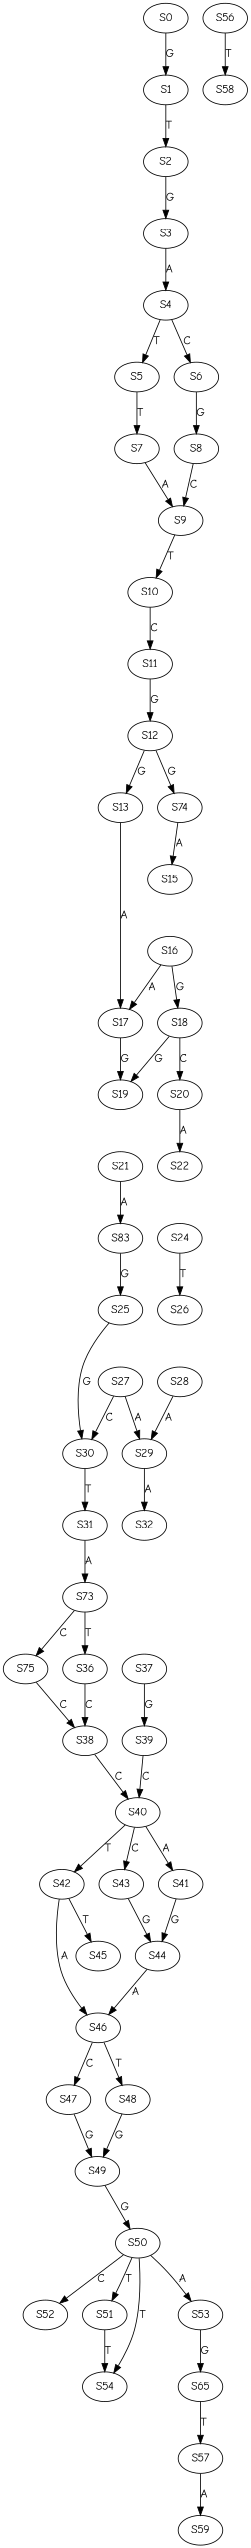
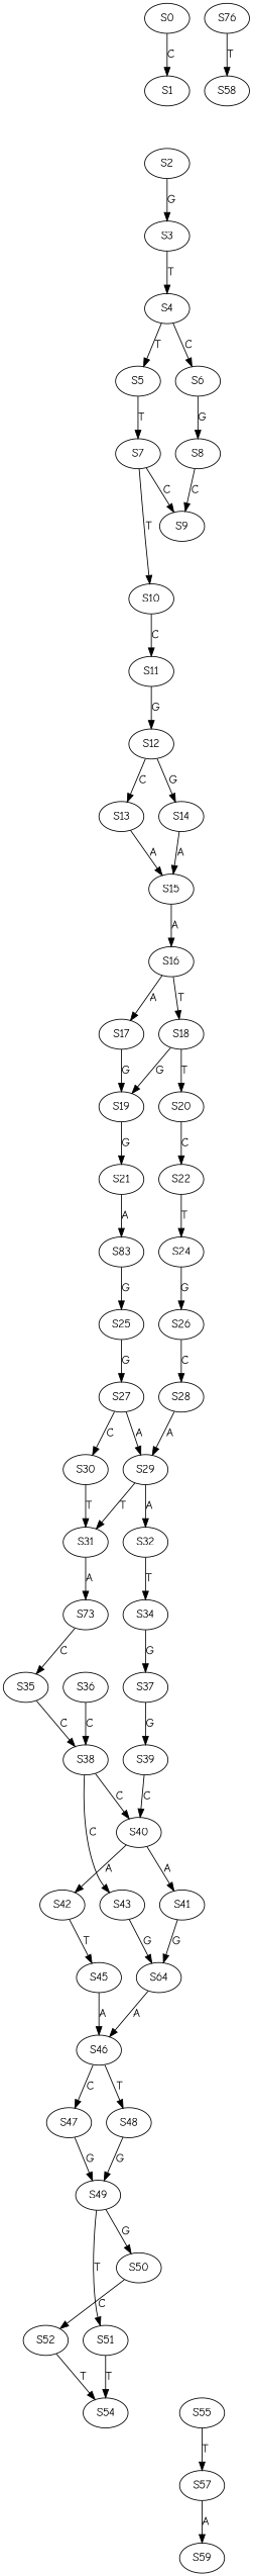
  strict digraph {
    fontname="Comic Neue"
    node [fontname="Comic Neue"]
    edge [fontname="Comic Neue"]
    S0
    S1
    S2
    S3
    S4
    S5
    S6
    S7
    S8
    S9
    S10
    S11
    S12
    S13
-   S14 [label=S74]
+   S14
    S15
    S16
    S17
    S18
    S19
    S20
    S21
    S22
    n24 [label=S83]
    S24
    S25
    S26
    S27
    S28
    S29
    S30
    S31
    S32
    n34 [label=S73]
-   S35 [label=S75]
+   S34
+   S35
    S36
    S37
    S38
    S39
    S40
    S41
    S42
    S43
-   S44
+   S44 [label=S64]
    S45
    S46
    S47
    S48
    S49
    S50
    S51
    S52
-   S53
    S54
-   S55 [label=S65]
+   S55
    S57
-   S56
+   S56 [label=S76]
    S58
    S59
-   S0 -> S1 [label=G]
-   S1 -> S2 [label=T]
+   S0 -> S1 [label=C]
    S2 -> S3 [label=G]
-   S3 -> S4 [label=A]
+   S3 -> S4 [label=T]
    S4 -> S5 [label=T]
    S4 -> S6 [label=C]
    S5 -> S7 [label=T]
    S6 -> S8 [label=G]
-   S7 -> S9 [label=A]
+   S7 -> S9 [label=C]
    S8 -> S9 [label=C]
-   S9 -> S10 [label=T]
+   S7 -> S10 [label=T]
    S10 -> S11 [label=C]
    S11 -> S12 [label=G]
-   S12 -> S13 [label=G]
+   S12 -> S13 [label=C]
    S12 -> S14 [label=G]
-   S13 -> S17 [label=A]
+   S13 -> S15 [label=A]
    S14 -> S15 [label=A]
+   S15 -> S16 [label=A]
    S16 -> S17 [label=A]
-   S16 -> S18 [label=G]
+   S16 -> S18 [label=T]
    S17 -> S19 [label=G]
    S18 -> S19 [label=G]
-   S18 -> S20 [label=C]
-   S20 -> S22 [label=A]
+   S18 -> S20 [label=T]
+   S19 -> S21 [label=G]
+   S20 -> S22 [label=C]
    S21 -> n24 [label=A]
+   S22 -> S24 [label=T]
    n24 -> S25 [label=G]
-   S24 -> S26 [label=T]
-   S25 -> S30 [label=G]
+   S24 -> S26 [label=G]
+   S25 -> S27 [label=G]
+   S26 -> S28 [label=C]
    S27 -> S29 [label=A]
    S27 -> S30 [label=C]
    S28 -> S29 [label=A]
+   S29 -> S31 [label=T]
    S29 -> S32 [label=A]
    S30 -> S31 [label=T]
    S31 -> n34 [label=A]
+   S32 -> S34 [label=T]
    n34 -> S35 [label=C]
-   n34 -> S36 [label=T]
+   S34 -> S37 [label=G]
    S35 -> S38 [label=C]
    S36 -> S38 [label=C]
    S37 -> S39 [label=G]
    S38 -> S40 [label=C]
    S39 -> S40 [label=C]
    S40 -> S41 [label=A]
-   S40 -> S42 [label=T]
-   S40 -> S43 [label=C]
+   S40 -> S42 [label=A]
+   S38 -> S43 [label=C]
    S41 -> S44 [label=G]
    S42 -> S45 [label=T]
    S43 -> S44 [label=G]
    S44 -> S46 [label=A]
-   S42 -> S46 [label=A]
+   S45 -> S46 [label=A]
    S46 -> S47 [label=C]
    S46 -> S48 [label=T]
    S47 -> S49 [label=G]
    S48 -> S49 [label=G]
    S49 -> S50 [label=G]
-   S50 -> S51 [label=T]
+   S49 -> S51 [label=T]
    S50 -> S52 [label=C]
-   S50 -> S53 [label=A]
    S51 -> S54 [label=T]
-   S50 -> S54 [label=T]
-   S53 -> S55 [label=G]
+   S52 -> S54 [label=T]
    S55 -> S57 [label=T]
    S57 -> S59 [label=A]
    S56 -> S58 [label=T]
  }
